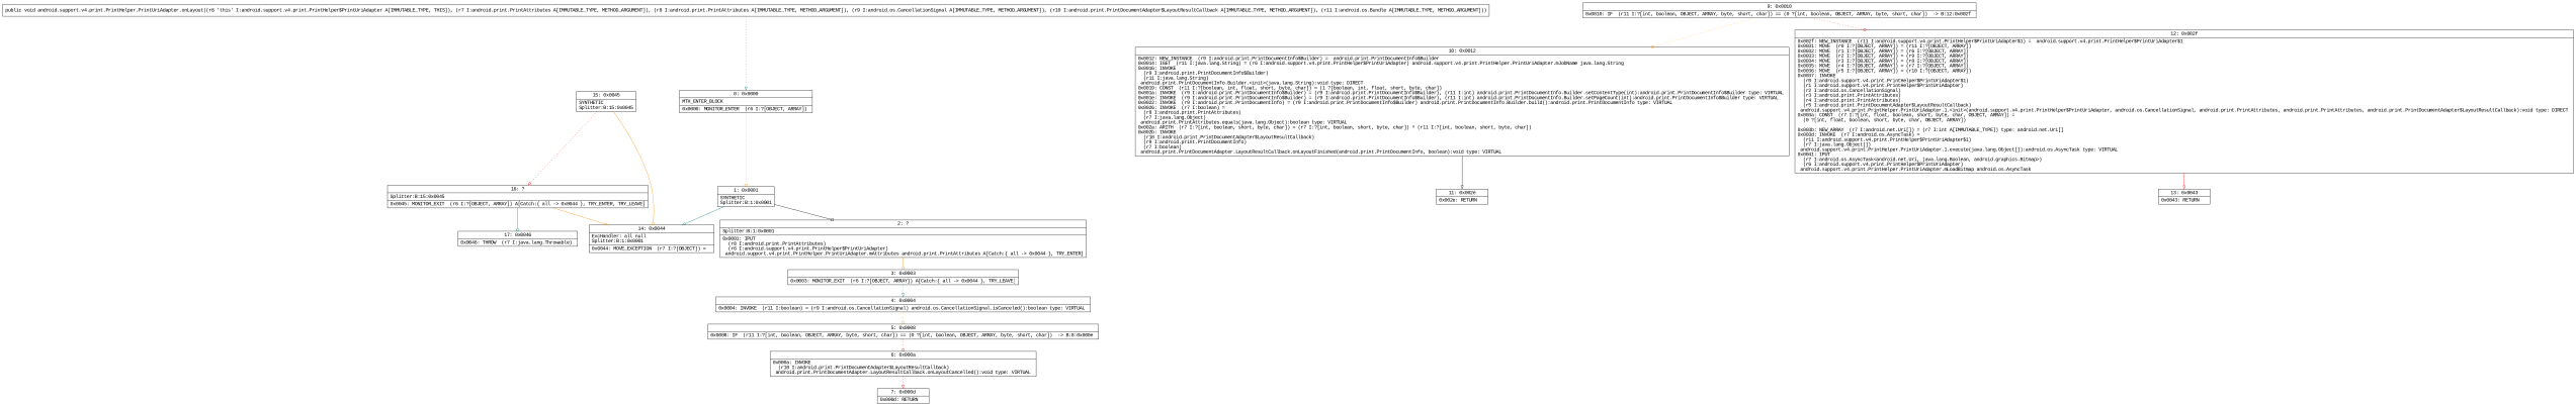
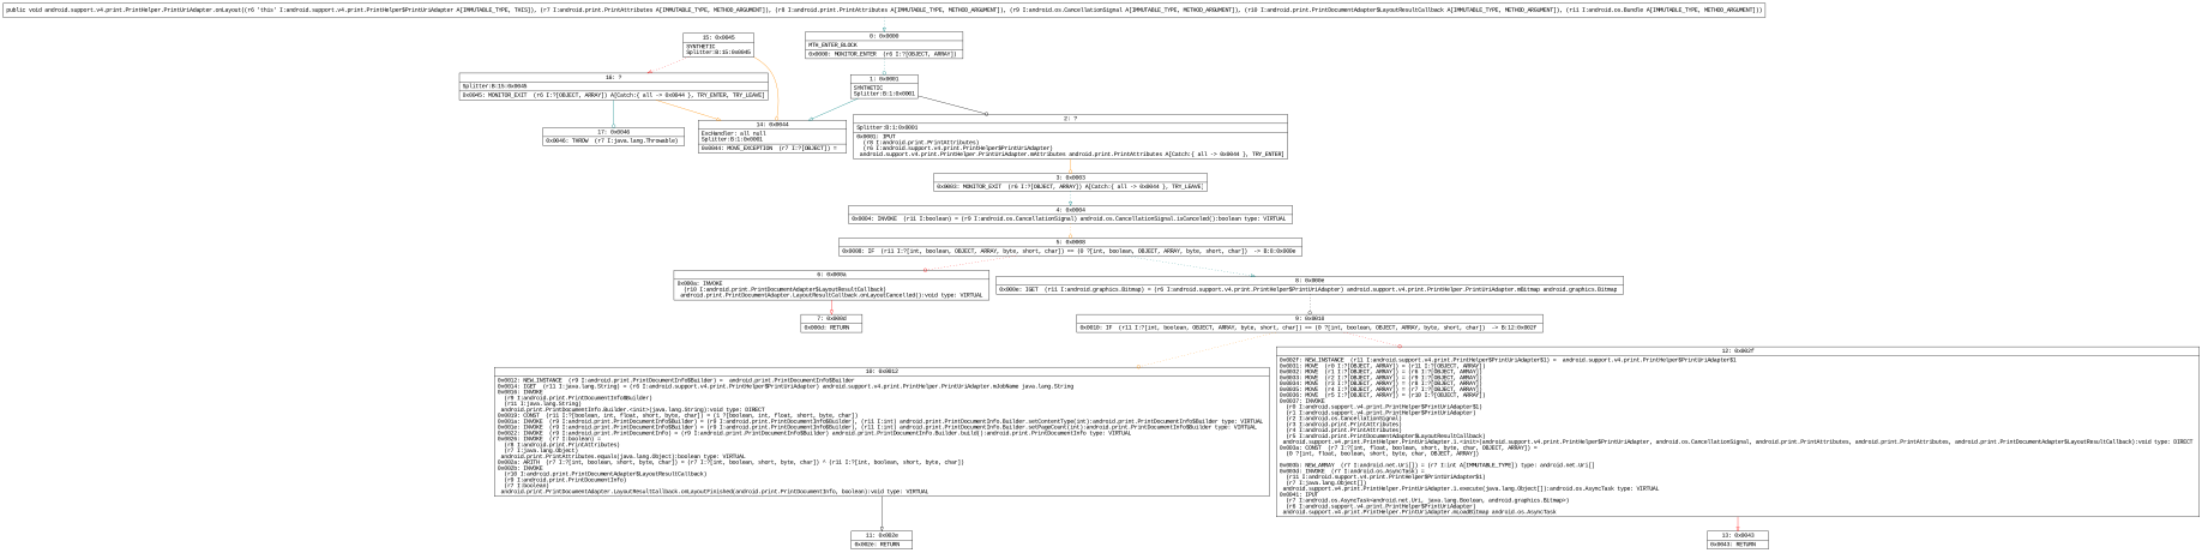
  digraph {
    fontname="Liberation Mono"
    node [fontname="Liberation Mono" shape=record]
    edge [arrowhead=odot color=darkorange fontname="Liberation Mono" style=dotted]
    n1 [label="{0\:\ 0x0000|MTH_ENTER_BLOCK\l|0x0000: MONITOR_ENTER  (r6 I:?[OBJECT, ARRAY]) \l}"]
    n2 [label="{1\:\ 0x0001|SYNTHETIC\lSplitter:B:1:0x0001\l}"]
    n3 [label="{2\:\ ?|Splitter:B:1:0x0001\l|0x0001: IPUT  \l  (r8 I:android.print.PrintAttributes)\l  (r6 I:android.support.v4.print.PrintHelper$PrintUriAdapter)\l android.support.v4.print.PrintHelper.PrintUriAdapter.mAttributes android.print.PrintAttributes A[Catch:\{ all \-\> 0x0044 \}, TRY_ENTER]\l}"]
    n4 [label="{14\:\ 0x0044|ExcHandler: all null\lSplitter:B:1:0x0001\l|0x0044: MOVE_EXCEPTION  (r7 I:?[OBJECT]) =  \l}"]
    n5 [label="{3\:\ 0x0003|0x0003: MONITOR_EXIT  (r6 I:?[OBJECT, ARRAY]) A[Catch:\{ all \-\> 0x0044 \}, TRY_LEAVE]\l}"]
    n6 [label="{4\:\ 0x0004|0x0004: INVOKE  (r11 I:boolean) = (r9 I:android.os.CancellationSignal) android.os.CancellationSignal.isCanceled():boolean type: VIRTUAL \l}"]
    n7 [label="{5\:\ 0x0008|0x0008: IF  (r11 I:?[int, boolean, OBJECT, ARRAY, byte, short, char]) == (0 ?[int, boolean, OBJECT, ARRAY, byte, short, char])  \-\> B:8:0x000e \l}"]
    n8 [label="{6\:\ 0x000a|0x000a: INVOKE  \l  (r10 I:android.print.PrintDocumentAdapter$LayoutResultCallback)\l android.print.PrintDocumentAdapter.LayoutResultCallback.onLayoutCancelled():void type: VIRTUAL \l}"]
+   n9 [label="{8\:\ 0x000e|0x000e: IGET  (r11 I:android.graphics.Bitmap) = (r6 I:android.support.v4.print.PrintHelper$PrintUriAdapter) android.support.v4.print.PrintHelper.PrintUriAdapter.mBitmap android.graphics.Bitmap \l}"]
    n10 [label="{7\:\ 0x000d|0x000d: RETURN   \l}"]
    n11 [label="{9\:\ 0x0010|0x0010: IF  (r11 I:?[int, boolean, OBJECT, ARRAY, byte, short, char]) == (0 ?[int, boolean, OBJECT, ARRAY, byte, short, char])  \-\> B:12:0x002f \l}"]
    n12 [label="{10\:\ 0x0012|0x0012: NEW_INSTANCE  (r9 I:android.print.PrintDocumentInfo$Builder) =  android.print.PrintDocumentInfo$Builder \l0x0014: IGET  (r11 I:java.lang.String) = (r6 I:android.support.v4.print.PrintHelper$PrintUriAdapter) android.support.v4.print.PrintHelper.PrintUriAdapter.mJobName java.lang.String \l0x0016: INVOKE  \l  (r9 I:android.print.PrintDocumentInfo$Builder)\l  (r11 I:java.lang.String)\l android.print.PrintDocumentInfo.Builder.\<init\>(java.lang.String):void type: DIRECT \l0x0019: CONST  (r11 I:?[boolean, int, float, short, byte, char]) = (1 ?[boolean, int, float, short, byte, char]) \l0x001a: INVOKE  (r9 I:android.print.PrintDocumentInfo$Builder) = (r9 I:android.print.PrintDocumentInfo$Builder), (r11 I:int) android.print.PrintDocumentInfo.Builder.setContentType(int):android.print.PrintDocumentInfo$Builder type: VIRTUAL \l0x001e: INVOKE  (r9 I:android.print.PrintDocumentInfo$Builder) = (r9 I:android.print.PrintDocumentInfo$Builder), (r11 I:int) android.print.PrintDocumentInfo.Builder.setPageCount(int):android.print.PrintDocumentInfo$Builder type: VIRTUAL \l0x0022: INVOKE  (r9 I:android.print.PrintDocumentInfo) = (r9 I:android.print.PrintDocumentInfo$Builder) android.print.PrintDocumentInfo.Builder.build():android.print.PrintDocumentInfo type: VIRTUAL \l0x0026: INVOKE  (r7 I:boolean) = \l  (r8 I:android.print.PrintAttributes)\l  (r7 I:java.lang.Object)\l android.print.PrintAttributes.equals(java.lang.Object):boolean type: VIRTUAL \l0x002a: ARITH  (r7 I:?[int, boolean, short, byte, char]) = (r7 I:?[int, boolean, short, byte, char]) ^ (r11 I:?[int, boolean, short, byte, char]) \l0x002b: INVOKE  \l  (r10 I:android.print.PrintDocumentAdapter$LayoutResultCallback)\l  (r9 I:android.print.PrintDocumentInfo)\l  (r7 I:boolean)\l android.print.PrintDocumentAdapter.LayoutResultCallback.onLayoutFinished(android.print.PrintDocumentInfo, boolean):void type: VIRTUAL \l}"]
    n13 [label="{12\:\ 0x002f|0x002f: NEW_INSTANCE  (r11 I:android.support.v4.print.PrintHelper$PrintUriAdapter$1) =  android.support.v4.print.PrintHelper$PrintUriAdapter$1 \l0x0031: MOVE  (r0 I:?[OBJECT, ARRAY]) = (r11 I:?[OBJECT, ARRAY]) \l0x0032: MOVE  (r1 I:?[OBJECT, ARRAY]) = (r6 I:?[OBJECT, ARRAY]) \l0x0033: MOVE  (r2 I:?[OBJECT, ARRAY]) = (r9 I:?[OBJECT, ARRAY]) \l0x0034: MOVE  (r3 I:?[OBJECT, ARRAY]) = (r8 I:?[OBJECT, ARRAY]) \l0x0035: MOVE  (r4 I:?[OBJECT, ARRAY]) = (r7 I:?[OBJECT, ARRAY]) \l0x0036: MOVE  (r5 I:?[OBJECT, ARRAY]) = (r10 I:?[OBJECT, ARRAY]) \l0x0037: INVOKE  \l  (r0 I:android.support.v4.print.PrintHelper$PrintUriAdapter$1)\l  (r1 I:android.support.v4.print.PrintHelper$PrintUriAdapter)\l  (r2 I:android.os.CancellationSignal)\l  (r3 I:android.print.PrintAttributes)\l  (r4 I:android.print.PrintAttributes)\l  (r5 I:android.print.PrintDocumentAdapter$LayoutResultCallback)\l android.support.v4.print.PrintHelper.PrintUriAdapter.1.\<init\>(android.support.v4.print.PrintHelper$PrintUriAdapter, android.os.CancellationSignal, android.print.PrintAttributes, android.print.PrintAttributes, android.print.PrintDocumentAdapter$LayoutResultCallback):void type: DIRECT \l0x003a: CONST  (r7 I:?[int, float, boolean, short, byte, char, OBJECT, ARRAY]) = \l  (0 ?[int, float, boolean, short, byte, char, OBJECT, ARRAY])\l \l0x003b: NEW_ARRAY  (r7 I:android.net.Uri[]) = (r7 I:int A[IMMUTABLE_TYPE]) type: android.net.Uri[] \l0x003d: INVOKE  (r7 I:android.os.AsyncTask) = \l  (r11 I:android.support.v4.print.PrintHelper$PrintUriAdapter$1)\l  (r7 I:java.lang.Object[])\l android.support.v4.print.PrintHelper.PrintUriAdapter.1.execute(java.lang.Object[]):android.os.AsyncTask type: VIRTUAL \l0x0041: IPUT  \l  (r7 I:android.os.AsyncTask\<android.net.Uri, java.lang.Boolean, android.graphics.Bitmap\>)\l  (r6 I:android.support.v4.print.PrintHelper$PrintUriAdapter)\l android.support.v4.print.PrintHelper.PrintUriAdapter.mLoadBitmap android.os.AsyncTask \l}"]
    n14 [label="{11\:\ 0x002e|0x002e: RETURN   \l}"]
    n15 [label="{13\:\ 0x0043|0x0043: RETURN   \l}"]
    n16 [label="{15\:\ 0x0045|SYNTHETIC\lSplitter:B:15:0x0045\l}"]
    n17 [label="{16\:\ ?|Splitter:B:15:0x0045\l|0x0045: MONITOR_EXIT  (r6 I:?[OBJECT, ARRAY]) A[Catch:\{ all \-\> 0x0044 \}, TRY_ENTER, TRY_LEAVE]\l}"]
    n18 [label="{17\:\ 0x0046|0x0046: THROW  (r7 I:java.lang.Throwable) \l}"]
    n19 [label="{public void android.support.v4.print.PrintHelper.PrintUriAdapter.onLayout((r6 'this' I:android.support.v4.print.PrintHelper$PrintUriAdapter A[IMMUTABLE_TYPE, THIS]), (r7 I:android.print.PrintAttributes A[IMMUTABLE_TYPE, METHOD_ARGUMENT]), (r8 I:android.print.PrintAttributes A[IMMUTABLE_TYPE, METHOD_ARGUMENT]), (r9 I:android.os.CancellationSignal A[IMMUTABLE_TYPE, METHOD_ARGUMENT]), (r10 I:android.print.PrintDocumentAdapter$LayoutResultCallback A[IMMUTABLE_TYPE, METHOD_ARGUMENT]), (r11 I:android.os.Bundle A[IMMUTABLE_TYPE, METHOD_ARGUMENT])) }"]
-   n1 -> n2
+   n1 -> n2 [color=teal]
    n2 -> n3 [color=black style=solid]
    n2 -> n4 [arrowhead=onormal color=teal style=solid]
    n3 -> n5 [style=solid]
    n5 -> n6 [arrowhead=onormal color=teal]
    n6 -> n7
    n7 -> n8 [color=red]
-   n8 -> n10 [arrowhead=onormal color=red]
+   n7 -> n9 [arrowhead=onormal color=teal]
+   n8 -> n10 [arrowhead=onormal color=red style=solid]
+   n9 -> n11 [color=black]
    n11 -> n12
    n11 -> n13 [color=red]
    n12 -> n14 [arrowhead=onormal color=black style=solid]
    n13 -> n15 [arrowhead=onormal color=red style=solid]
    n16 -> n4 [style=solid]
    n16 -> n17 [arrowhead=onormal color=red]
    n17 -> n4 [arrowhead=onormal style=solid]
    n17 -> n18 [color=teal style=solid]
    n19 -> n1 [arrowhead=onormal color=teal]
  }
